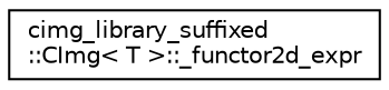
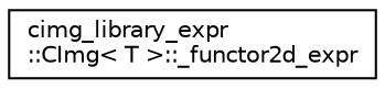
  digraph {
    rankdir=LR
-   n1 [color=black fillcolor=white fontname=Helvetica fontsize=10 height=0.2 label="cimg_library_suffixed\l::CImg\< T \>::_functor2d_expr" shape=record style=filled width=0.4]
+   n1 [color=black fillcolor=white fontname=Helvetica fontsize=10 height=0.2 label="cimg_library_expr\l::CImg\< T \>::_functor2d_expr" shape=record style=filled width=0.4]
  }
